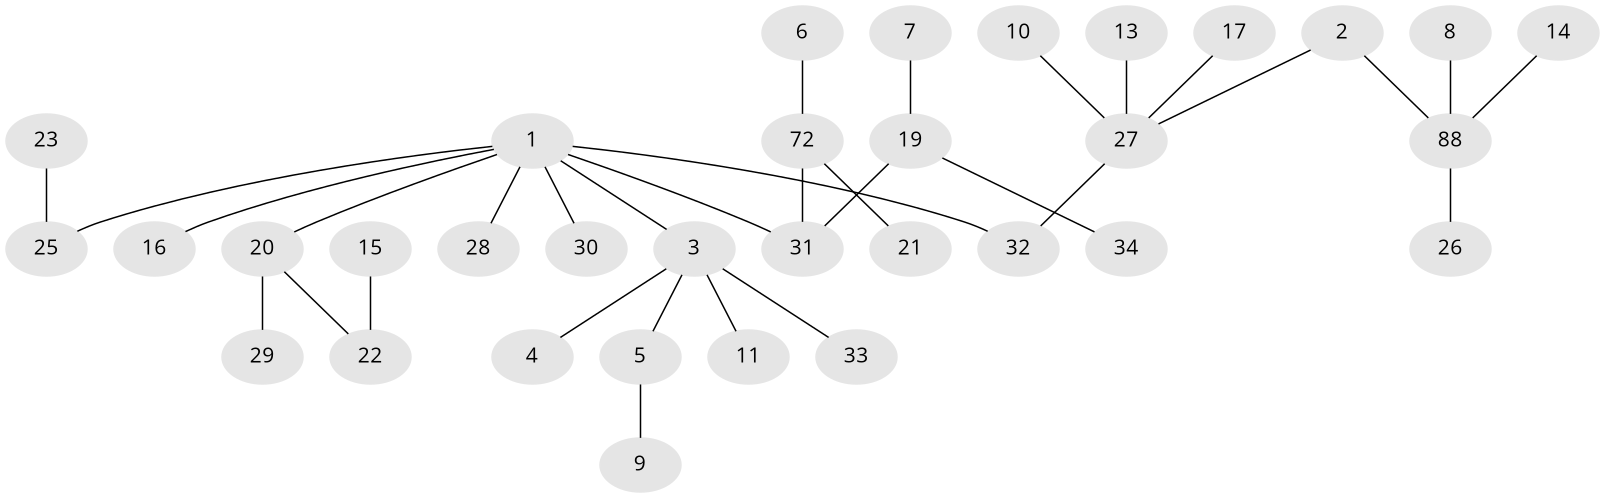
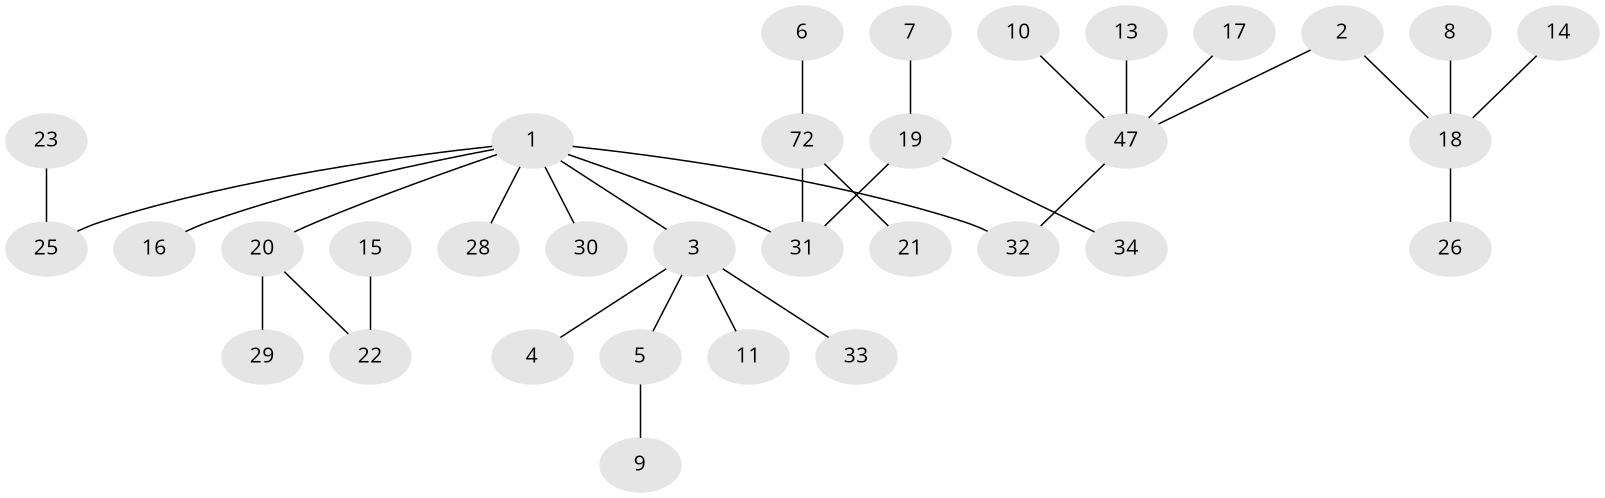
  graph {
    fontname="Open Sans"
    node [color=gray90 fontname="Open Sans" style=filled]
    edge [fontname="Open Sans" weight=1.0]
    1
    3
    16
    20
    25
    28
    30
    31
    32
    4
    5
    11
    33
    22
    29
    2
-   18 [label=88]
-   27
+   18
+   27 [label=47]
    26
    9
    n21 [label=72]
    6
    21
    7
    19
    34
    8
    10
    13
    14
    15
    17
    23
    1 -- 3
    1 -- 16
    1 -- 20
    1 -- 25
    1 -- 28
    1 -- 30
    1 -- 31
    1 -- 32
    3 -- 4
    3 -- 5
    3 -- 11
    3 -- 33
    20 -- 22
    20 -- 29
    5 -- 9
    2 -- 18
    2 -- 27
    18 -- 26
    27 -- 32
    n21 -- 31
    n21 -- 21
    6 -- n21
    7 -- 19
    19 -- 31
    19 -- 34
    8 -- 18
    10 -- 27
    13 -- 27
    14 -- 18
    15 -- 22
    17 -- 27
    23 -- 25
  }
